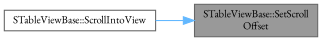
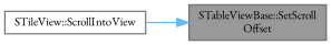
  digraph {
    rankdir=RL
    fontname="EB Garamond"
    node [fontname="EB Garamond" fontsize=10 shape=box style=filled]
    n1 [color=gray40 fillcolor=grey60 fontcolor=black height=0.2 label="STableViewBase::SetScroll\lOffset" width=0.4]
-   n2 [color=grey40 fillcolor=white height=0.2 label="STableViewBase::ScrollIntoView" width=0.4]
+   n2 [color=grey40 fillcolor=white height=0.2 label="STileView::ScrollIntoView" width=0.4]
    n1 -> n2 [color=steelblue1 dir=back fontname="EB Garamond" fontsize=10 labelfontname=Helvetica labelfontsize=10 style=solid]
  }
